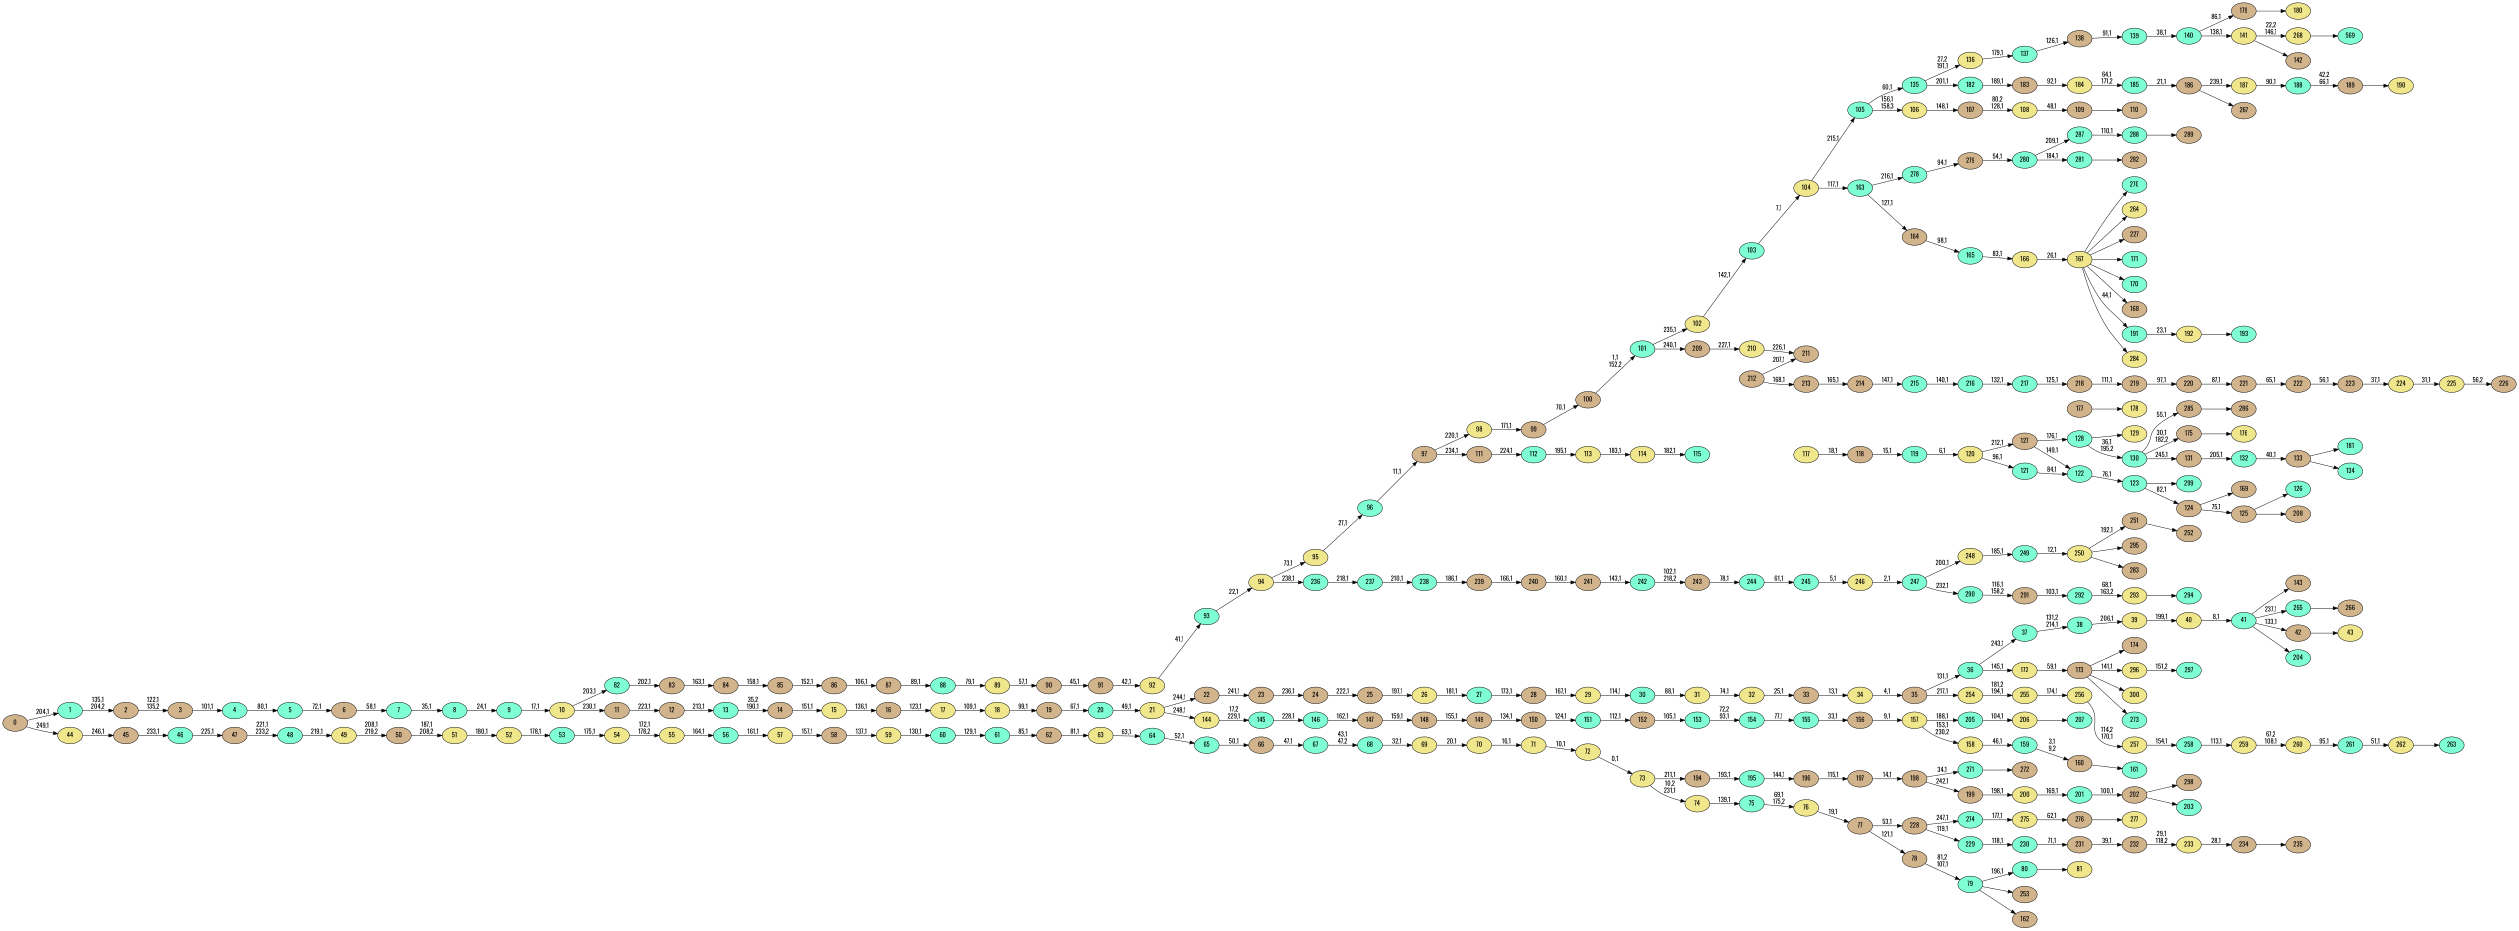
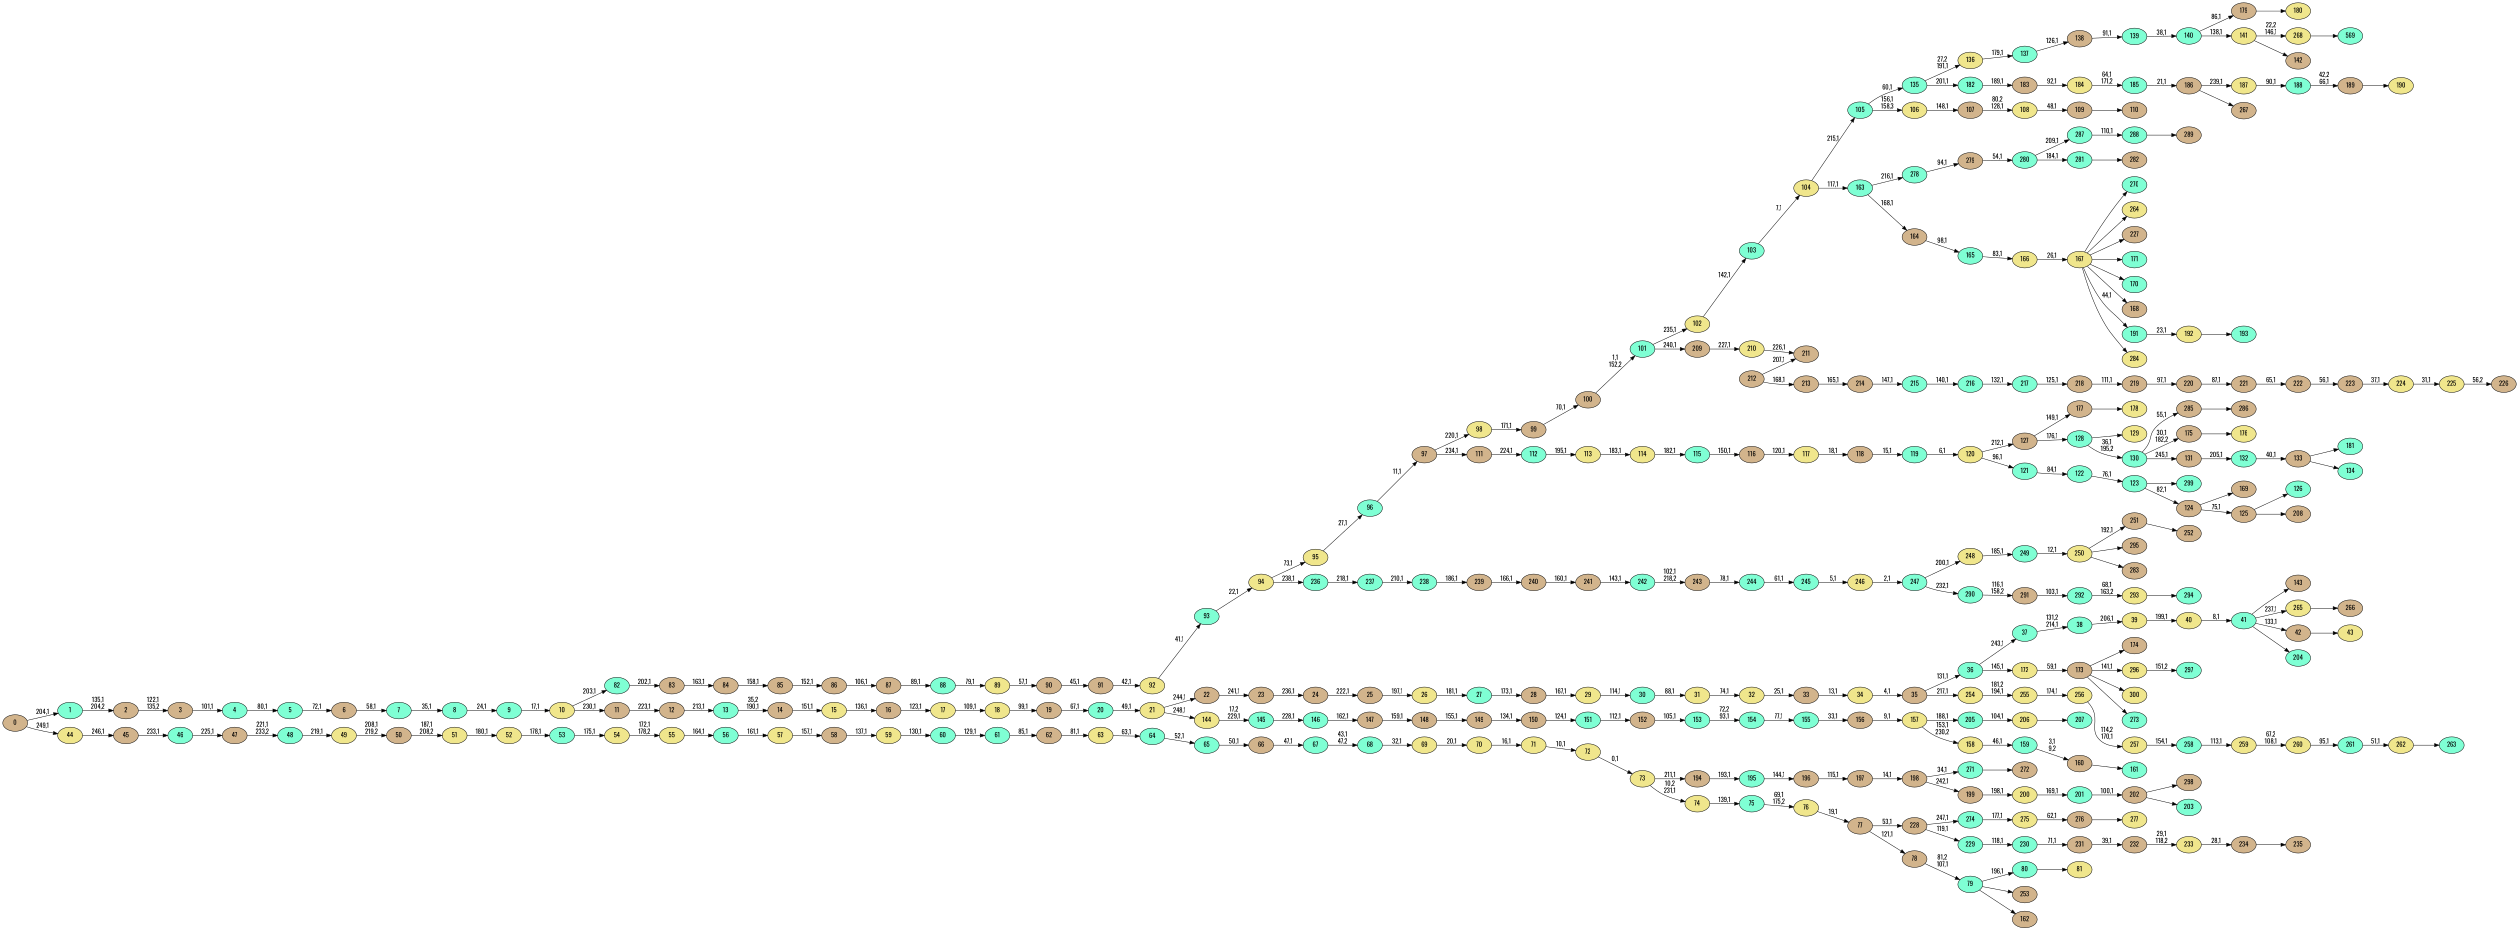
  digraph {
    fontname=Oswald
    rankdir=LR
    node [fillcolor=tan fontname=Oswald style=filled]
    edge [fontname=Oswald]
    296 [fillcolor=khaki]
    297 [fillcolor=aquamarine]
    293 [fillcolor=khaki]
    294 [fillcolor=aquamarine]
    292 [fillcolor=aquamarine]
    291
    290 [fillcolor=aquamarine]
    288 [fillcolor=aquamarine]
    289
    287 [fillcolor=aquamarine]
    285
    286
    281 [fillcolor=aquamarine]
    282
    280 [fillcolor=aquamarine]
    279
    278 [fillcolor=aquamarine]
    277 [fillcolor=khaki]
    276
    275 [fillcolor=khaki]
    274 [fillcolor=aquamarine]
    271 [fillcolor=aquamarine]
    272
    268 [fillcolor=khaki]
    n25 [fillcolor=aquamarine label=569]
-   265 [fillcolor=aquamarine]
+   265 [fillcolor=khaki]
    266
    262 [fillcolor=khaki]
    263 [fillcolor=aquamarine]
    261 [fillcolor=aquamarine]
    260 [fillcolor=khaki]
    259 [fillcolor=khaki]
    258 [fillcolor=aquamarine]
    257 [fillcolor=khaki]
    256 [fillcolor=khaki]
    255 [fillcolor=khaki]
    254 [fillcolor=khaki]
    251
    252
    250 [fillcolor=khaki]
    295
    283
    249 [fillcolor=aquamarine]
    248 [fillcolor=khaki]
    247 [fillcolor=aquamarine]
    246 [fillcolor=khaki]
    245 [fillcolor=aquamarine]
    244 [fillcolor=aquamarine]
    243
    242 [fillcolor=aquamarine]
    241
    240
    239
    238 [fillcolor=aquamarine]
    237 [fillcolor=aquamarine]
    236 [fillcolor=aquamarine]
    234
    235
    233 [fillcolor=khaki]
    232
    231
    230 [fillcolor=aquamarine]
    229 [fillcolor=aquamarine]
    228
    225 [fillcolor=khaki]
    226
    224 [fillcolor=khaki]
    223
    222
    221
    220
    219
    218
    217 [fillcolor=aquamarine]
    216 [fillcolor=aquamarine]
    215 [fillcolor=aquamarine]
    214
    213
    212
    211
    210 [fillcolor=khaki]
    209
    206 [fillcolor=khaki]
    207 [fillcolor=aquamarine]
    205 [fillcolor=aquamarine]
    202
    298
    203 [fillcolor=aquamarine]
    201 [fillcolor=aquamarine]
    200 [fillcolor=khaki]
    199
    198
    197
    196
    195 [fillcolor=aquamarine]
    194
    192 [fillcolor=khaki]
    193 [fillcolor=aquamarine]
    191 [fillcolor=aquamarine]
    190 [fillcolor=khaki]
    189
    188 [fillcolor=aquamarine]
    187 [fillcolor=khaki]
    186
    267
    185 [fillcolor=aquamarine]
    184 [fillcolor=khaki]
    183
    182 [fillcolor=aquamarine]
    180 [fillcolor=khaki]
    179
    178 [fillcolor=khaki]
    177
    176 [fillcolor=khaki]
    175
    173
    300 [fillcolor=khaki]
    273 [fillcolor=aquamarine]
    174
    172 [fillcolor=khaki]
    167 [fillcolor=khaki]
    284 [fillcolor=khaki]
    270 [fillcolor=aquamarine]
    264 [fillcolor=khaki]
    227
    171 [fillcolor=aquamarine]
    170 [fillcolor=aquamarine]
    168
    166 [fillcolor=khaki]
    165 [fillcolor=aquamarine]
    164
    163 [fillcolor=aquamarine]
    161 [fillcolor=aquamarine]
    160
    159 [fillcolor=aquamarine]
    158 [fillcolor=khaki]
    157 [fillcolor=khaki]
    156
    155 [fillcolor=aquamarine]
    154 [fillcolor=aquamarine]
    153 [fillcolor=aquamarine]
    152
    151 [fillcolor=aquamarine]
    150
    149
    148
    147
    146 [fillcolor=aquamarine]
    145 [fillcolor=aquamarine]
    144 [fillcolor=khaki]
    141 [fillcolor=khaki]
    142
    140 [fillcolor=aquamarine]
    139 [fillcolor=aquamarine]
    138
    137 [fillcolor=aquamarine]
    136 [fillcolor=khaki]
    135 [fillcolor=aquamarine]
    181 [fillcolor=aquamarine]
    133
    134 [fillcolor=aquamarine]
    132 [fillcolor=aquamarine]
    131
    130 [fillcolor=aquamarine]
    128 [fillcolor=aquamarine]
    129 [fillcolor=khaki]
    127
    125
    208
    126 [fillcolor=aquamarine]
    124
    169
    123 [fillcolor=aquamarine]
    299 [fillcolor=aquamarine]
    122 [fillcolor=aquamarine]
    121 [fillcolor=aquamarine]
    120 [fillcolor=khaki]
    119 [fillcolor=aquamarine]
    118
    117 [fillcolor=khaki]
+   116
    115 [fillcolor=aquamarine]
    114 [fillcolor=khaki]
    113 [fillcolor=khaki]
    112 [fillcolor=aquamarine]
    111
    109
    110
    108 [fillcolor=khaki]
    107
    106 [fillcolor=khaki]
    105 [fillcolor=aquamarine]
    104 [fillcolor=khaki]
    103 [fillcolor=aquamarine]
    102 [fillcolor=khaki]
    101 [fillcolor=aquamarine]
    100
    99
    98 [fillcolor=khaki]
    97
    96 [fillcolor=aquamarine]
    95 [fillcolor=khaki]
    94 [fillcolor=khaki]
    93 [fillcolor=aquamarine]
    92 [fillcolor=khaki]
    91
    90
    89 [fillcolor=khaki]
    88 [fillcolor=aquamarine]
    87
    86
    85
    84
    83
    82 [fillcolor=aquamarine]
    80 [fillcolor=aquamarine]
    81 [fillcolor=khaki]
    79 [fillcolor=aquamarine]
    253
    162
    78
    77
    76 [fillcolor=khaki]
    75 [fillcolor=aquamarine]
    74 [fillcolor=khaki]
    73 [fillcolor=khaki]
    72 [fillcolor=khaki]
    71 [fillcolor=khaki]
    70 [fillcolor=khaki]
    69 [fillcolor=khaki]
    68 [fillcolor=aquamarine]
    67 [fillcolor=aquamarine]
    66
    65 [fillcolor=aquamarine]
    64 [fillcolor=aquamarine]
    63 [fillcolor=khaki]
    62
    61 [fillcolor=aquamarine]
    60 [fillcolor=aquamarine]
    59 [fillcolor=khaki]
    58
    57 [fillcolor=khaki]
    56 [fillcolor=aquamarine]
    55 [fillcolor=khaki]
    54 [fillcolor=khaki]
    53 [fillcolor=aquamarine]
    52 [fillcolor=khaki]
    51 [fillcolor=khaki]
    50
    49 [fillcolor=khaki]
    48 [fillcolor=aquamarine]
    47
    46 [fillcolor=aquamarine]
    45
    44 [fillcolor=khaki]
    43 [fillcolor=khaki]
    42
    41 [fillcolor=aquamarine]
    204 [fillcolor=aquamarine]
    143
    40 [fillcolor=khaki]
    39 [fillcolor=khaki]
    38 [fillcolor=aquamarine]
    37 [fillcolor=aquamarine]
    36 [fillcolor=aquamarine]
    35
    34 [fillcolor=khaki]
    33
    32 [fillcolor=khaki]
    31 [fillcolor=khaki]
    30 [fillcolor=aquamarine]
    29 [fillcolor=khaki]
    28
    27 [fillcolor=aquamarine]
    26 [fillcolor=khaki]
    25
    24
    23
    22
    21 [fillcolor=khaki]
    20 [fillcolor=aquamarine]
    19
    18 [fillcolor=khaki]
    17 [fillcolor=khaki]
    16
    15 [fillcolor=khaki]
    14
    13 [fillcolor=aquamarine]
    12
    11
    10 [fillcolor=khaki]
    9 [fillcolor=aquamarine]
    8 [fillcolor=aquamarine]
    7 [fillcolor=aquamarine]
    6
    5 [fillcolor=aquamarine]
    4 [fillcolor=aquamarine]
    3
    2
    1 [fillcolor=aquamarine]
    0
    296 -> 297 [label="151,2"]
    293 -> 294
    292 -> 293 [label="68,1\n163,2"]
    291 -> 292 [label="103,1"]
    290 -> 291 [label="116,1\n158,2"]
    288 -> 289
    287 -> 288 [label="110,1"]
    285 -> 286
    281 -> 282
    280 -> 287 [label="209,1"]
    280 -> 281 [label="184,1"]
    279 -> 280 [label="54,1"]
    278 -> 279 [label="94,1"]
    276 -> 277
    275 -> 276 [label="62,1"]
    274 -> 275 [label="177,1"]
    271 -> 272
    268 -> n25
    265 -> 266
    262 -> 263
    261 -> 262 [label="51,1"]
    260 -> 261 [label="95,1"]
    259 -> 260 [label="67,2\n108,1"]
    258 -> 259 [label="113,1"]
    257 -> 258 [label="154,1"]
    256 -> 257 [label="114,2\n170,1"]
    255 -> 256 [label="174,1"]
    254 -> 255 [label="181,2\n194,1"]
    251 -> 252
    250 -> 251 [label="192,1"]
    250 -> 295
    250 -> 283
    249 -> 250 [label="12,1"]
    248 -> 249 [label="185,1"]
    247 -> 290 [label="232,1"]
    247 -> 248 [label="200,1"]
    246 -> 247 [label="2,1"]
    245 -> 246 [label="5,1"]
    244 -> 245 [label="61,1"]
    243 -> 244 [label="78,1"]
    242 -> 243 [label="102,1\n218,2"]
    241 -> 242 [label="143,1"]
    240 -> 241 [label="160,1"]
    239 -> 240 [label="166,1"]
    238 -> 239 [label="186,1"]
    237 -> 238 [label="210,1"]
    236 -> 237 [label="218,1"]
    234 -> 235
    233 -> 234 [label="28,1"]
    232 -> 233 [label="29,1\n118,2"]
    231 -> 232 [label="39,1"]
    230 -> 231 [label="71,1"]
    229 -> 230 [label="118,1"]
    228 -> 274 [label="247,1"]
    228 -> 229 [label="119,1"]
    225 -> 226 [label="56,2"]
    224 -> 225 [label="31,1"]
    223 -> 224 [label="37,1"]
    222 -> 223 [label="56,1"]
    221 -> 222 [label="65,1"]
    220 -> 221 [label="87,1"]
    219 -> 220 [label="97,1"]
    218 -> 219 [label="111,1"]
    217 -> 218 [label="125,1"]
    216 -> 217 [label="132,1"]
    215 -> 216 [label="140,1"]
    214 -> 215 [label="147,1"]
    213 -> 214 [label="165,1"]
    212 -> 213 [label="168,1"]
    212 -> 211 [label="207,1"]
    210 -> 211 [label="226,1"]
    209 -> 210 [label="227,1"]
    206 -> 207
    205 -> 206 [label="104,1"]
    202 -> 298
    202 -> 203
    201 -> 202 [label="100,1"]
    200 -> 201 [label="169,1"]
    199 -> 200 [label="198,1"]
    198 -> 271 [label="34,1"]
    198 -> 199 [label="242,1"]
    197 -> 198 [label="14,1"]
    196 -> 197 [label="115,1"]
    195 -> 196 [label="144,1"]
    194 -> 195 [label="193,1"]
    192 -> 193
    191 -> 192 [label="23,1"]
    189 -> 190
    188 -> 189 [label="42,2\n66,1"]
    187 -> 188 [label="90,1"]
    186 -> 187 [label="239,1"]
    186 -> 267
    185 -> 186 [label="21,1"]
    184 -> 185 [label="64,1\n171,2"]
    183 -> 184 [label="92,1"]
    182 -> 183 [label="189,1"]
    179 -> 180
    177 -> 178
    175 -> 176
    173 -> 296 [label="141,1"]
    173 -> 300
    173 -> 273
    173 -> 174
    172 -> 173 [label="59,1"]
    167 -> 191 [label="44,1"]
    167 -> 284
    167 -> 270
    167 -> 264
    167 -> 227
    167 -> 171
    167 -> 170
    167 -> 168
    166 -> 167 [label="26,1"]
    165 -> 166 [label="83,1"]
    164 -> 165 [label="98,1"]
    163 -> 278 [label="216,1"]
-   163 -> 164 [label="127,1"]
+   163 -> 164 [label="168,1"]
    160 -> 161
    159 -> 160 [label="3,1\n9,2"]
    158 -> 159 [label="46,1"]
    157 -> 205 [label="188,1"]
    157 -> 158 [label="153,1\n230,2"]
    156 -> 157 [label="9,1"]
    155 -> 156 [label="33,1"]
    154 -> 155 [label="77,1"]
    153 -> 154 [label="72,2\n93,1"]
    152 -> 153 [label="105,1"]
    151 -> 152 [label="112,1"]
    150 -> 151 [label="124,1"]
    149 -> 150 [label="134,1"]
    148 -> 149 [label="155,1"]
    147 -> 148 [label="159,1"]
    146 -> 147 [label="162,1"]
    145 -> 146 [label="228,1"]
    144 -> 145 [label="17,2\n229,1"]
    141 -> 268 [label="22,2\n146,1"]
    141 -> 142
    140 -> 179 [label="86,1"]
    140 -> 141 [label="138,1"]
    139 -> 140 [label="38,1"]
    138 -> 139 [label="91,1"]
    137 -> 138 [label="126,1"]
    136 -> 137 [label="179,1"]
    135 -> 182 [label="201,1"]
    135 -> 136 [label="27,2\n191,1"]
    133 -> 181
    133 -> 134
    132 -> 133 [label="40,1"]
    131 -> 132 [label="205,1"]
    130 -> 285 [label="55,1"]
    130 -> 175 [label="30,1\n182,2"]
    130 -> 131 [label="245,1"]
    128 -> 130 [label="36,1\n195,2"]
    128 -> 129
-   127 -> 122 [label="149,1"]
+   127 -> 177 [label="149,1"]
    127 -> 128 [label="176,1"]
    125 -> 208
    125 -> 126
    124 -> 125 [label="75,1"]
    124 -> 169
    123 -> 124 [label="82,1"]
    123 -> 299
    122 -> 123 [label="76,1"]
    121 -> 122 [label="84,1"]
    120 -> 127 [label="212,1"]
    120 -> 121 [label="96,1"]
    119 -> 120 [label="6,1"]
    118 -> 119 [label="15,1"]
    117 -> 118 [label="18,1"]
+   116 -> 117 [label="120,1"]
+   115 -> 116 [label="150,1"]
    114 -> 115 [label="182,1"]
    113 -> 114 [label="183,1"]
    112 -> 113 [label="195,1"]
    111 -> 112 [label="224,1"]
    109 -> 110
    108 -> 109 [label="48,1"]
    107 -> 108 [label="80,2\n128,1"]
    106 -> 107 [label="148,1"]
    105 -> 135 [label="60,1"]
    105 -> 106 [label="156,1\n158,3"]
    104 -> 163 [label="117,1"]
    104 -> 105 [label="215,1"]
    103 -> 104 [label="7,1"]
    102 -> 103 [label="142,1"]
    101 -> 209 [label="240,1"]
    101 -> 102 [label="235,1"]
    100 -> 101 [label="1,1\n152,2"]
    99 -> 100 [label="70,1"]
    98 -> 99 [label="171,1"]
    97 -> 111 [label="234,1"]
    97 -> 98 [label="220,1"]
    96 -> 97 [label="11,1"]
    95 -> 96 [label="27,1"]
    94 -> 236 [label="238,1"]
    94 -> 95 [label="73,1"]
    93 -> 94 [label="22,1"]
    92 -> 93 [label="41,1"]
    91 -> 92 [label="42,1"]
    90 -> 91 [label="45,1"]
    89 -> 90 [label="57,1"]
    88 -> 89 [label="79,1"]
    87 -> 88 [label="89,1"]
    86 -> 87 [label="106,1"]
    85 -> 86 [label="152,1"]
    84 -> 85 [label="158,1"]
    83 -> 84 [label="163,1"]
    82 -> 83 [label="202,1"]
    80 -> 81
    79 -> 80 [label="196,1"]
    79 -> 253
    79 -> 162
    78 -> 79 [label="81,2\n107,1"]
    77 -> 228 [label="53,1"]
    77 -> 78 [label="121,1"]
    76 -> 77 [label="19,1"]
    75 -> 76 [label="69,1\n175,2"]
    74 -> 75 [label="139,1"]
    73 -> 194 [label="211,1"]
    73 -> 74 [label="10,2\n231,1"]
    72 -> 73 [label="0,1"]
    71 -> 72 [label="10,1"]
    70 -> 71 [label="16,1"]
    69 -> 70 [label="20,1"]
    68 -> 69 [label="32,1"]
    67 -> 68 [label="43,1\n47,2"]
    66 -> 67 [label="47,1"]
    65 -> 66 [label="50,1"]
    64 -> 65 [label="52,1"]
    63 -> 64 [label="63,1"]
    62 -> 63 [label="81,1"]
    61 -> 62 [label="85,1"]
    60 -> 61 [label="129,1"]
    59 -> 60 [label="130,1"]
    58 -> 59 [label="137,1"]
    57 -> 58 [label="157,1"]
    56 -> 57 [label="161,1"]
    55 -> 56 [label="164,1"]
    54 -> 55 [label="172,1\n178,2"]
    53 -> 54 [label="175,1"]
    52 -> 53 [label="178,1"]
    51 -> 52 [label="180,1"]
    50 -> 51 [label="187,1\n208,2"]
    49 -> 50 [label="208,1\n219,2"]
    48 -> 49 [label="219,1"]
    47 -> 48 [label="221,1\n233,2"]
    46 -> 47 [label="225,1"]
    45 -> 46 [label="233,1"]
    44 -> 45 [label="246,1"]
    42 -> 43
    41 -> 265 [label="237,1"]
    41 -> 42 [label="133,1"]
    41 -> 204
    41 -> 143
    40 -> 41 [label="8,1"]
    39 -> 40 [label="199,1"]
    38 -> 39 [label="206,1"]
    37 -> 38 [label="131,2\n214,1"]
    36 -> 172 [label="145,1"]
    36 -> 37 [label="243,1"]
    35 -> 254 [label="217,1"]
    35 -> 36 [label="131,1"]
    34 -> 35 [label="4,1"]
    33 -> 34 [label="13,1"]
    32 -> 33 [label="25,1"]
    31 -> 32 [label="74,1"]
    30 -> 31 [label="88,1"]
    29 -> 30 [label="114,1"]
    28 -> 29 [label="167,1"]
    27 -> 28 [label="173,1"]
    26 -> 27 [label="181,1"]
    25 -> 26 [label="197,1"]
    24 -> 25 [label="222,1"]
    23 -> 24 [label="236,1"]
    22 -> 23 [label="241,1"]
    21 -> 144 [label="248,1"]
    21 -> 22 [label="244,1"]
    20 -> 21 [label="49,1"]
    19 -> 20 [label="67,1"]
    18 -> 19 [label="99,1"]
    17 -> 18 [label="109,1"]
    16 -> 17 [label="123,1"]
    15 -> 16 [label="136,1"]
    14 -> 15 [label="151,1"]
    13 -> 14 [label="35,2\n190,1"]
    12 -> 13 [label="213,1"]
    11 -> 12 [label="223,1"]
    10 -> 82 [label="203,1"]
    10 -> 11 [label="230,1"]
    9 -> 10 [label="17,1"]
    8 -> 9 [label="24,1"]
    7 -> 8 [label="35,1"]
    6 -> 7 [label="58,1"]
    5 -> 6 [label="72,1"]
    4 -> 5 [label="80,1"]
    3 -> 4 [label="101,1"]
    2 -> 3 [label="122,1\n135,2"]
    1 -> 2 [label="135,1\n204,2"]
    0 -> 44 [label="249,1"]
    0 -> 1 [label="204,1"]
  }
